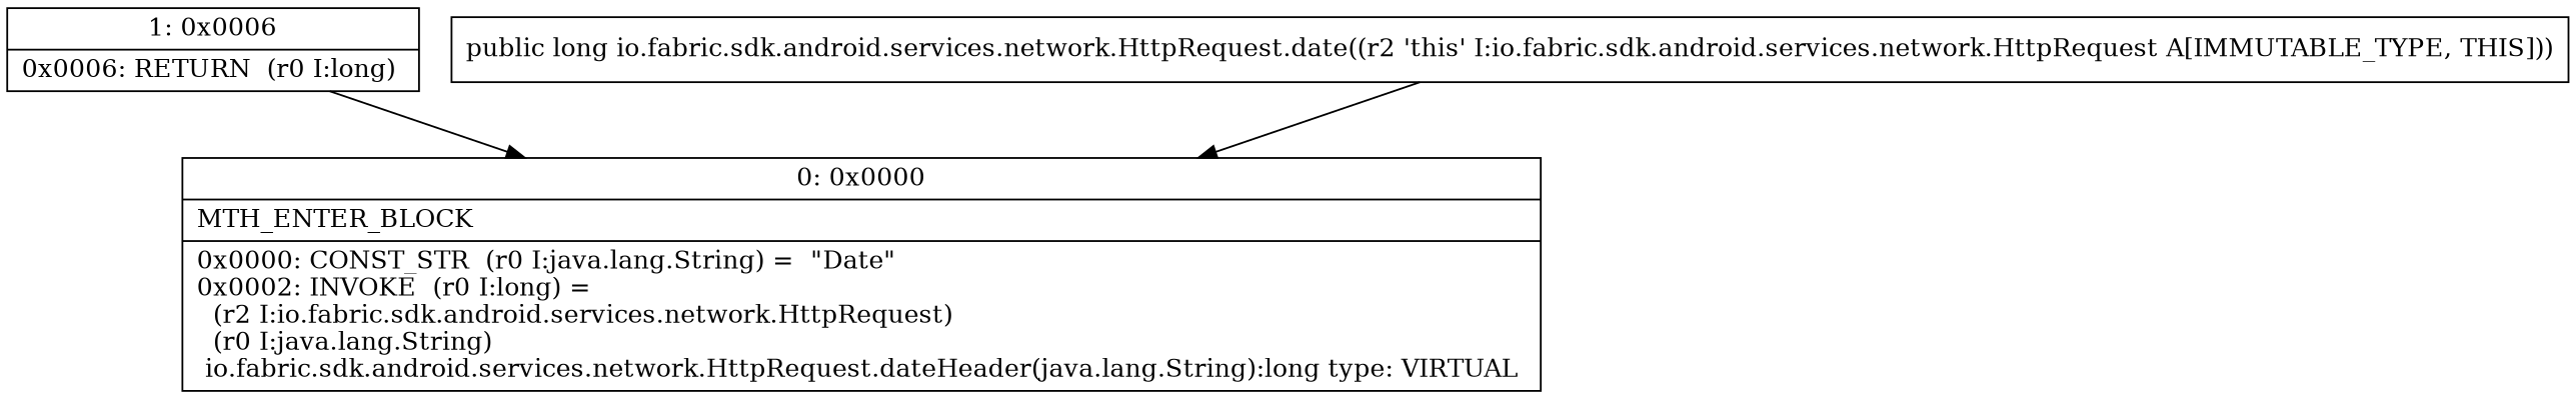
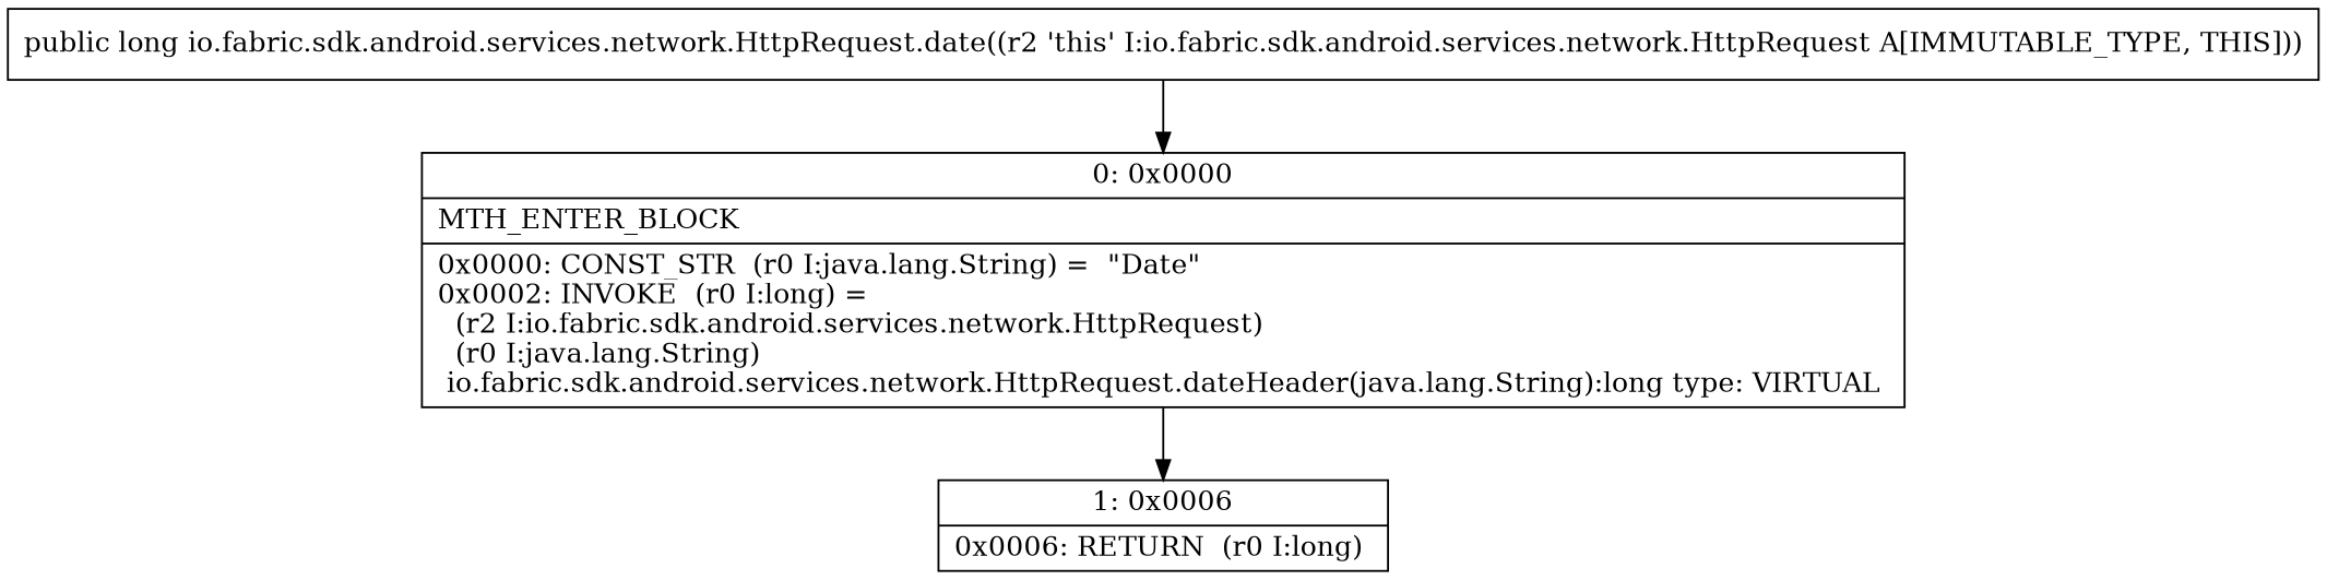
  digraph {
    node [shape=record]
    n1 [label="{0\:\ 0x0000|MTH_ENTER_BLOCK\l|0x0000: CONST_STR  (r0 I:java.lang.String) =  \"Date\" \l0x0002: INVOKE  (r0 I:long) = \l  (r2 I:io.fabric.sdk.android.services.network.HttpRequest)\l  (r0 I:java.lang.String)\l io.fabric.sdk.android.services.network.HttpRequest.dateHeader(java.lang.String):long type: VIRTUAL \l}"]
    n2 [label="{1\:\ 0x0006|0x0006: RETURN  (r0 I:long) \l}"]
    n3 [label="{public long io.fabric.sdk.android.services.network.HttpRequest.date((r2 'this' I:io.fabric.sdk.android.services.network.HttpRequest A[IMMUTABLE_TYPE, THIS])) }"]
-   n2 -> n1
+   n1 -> n2
    n3 -> n1
  }
